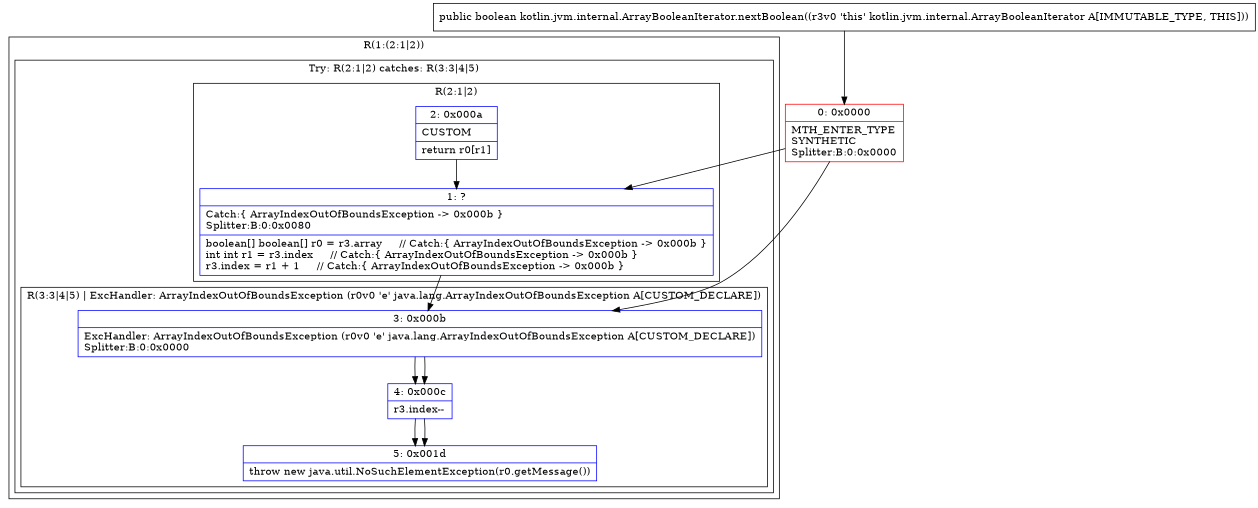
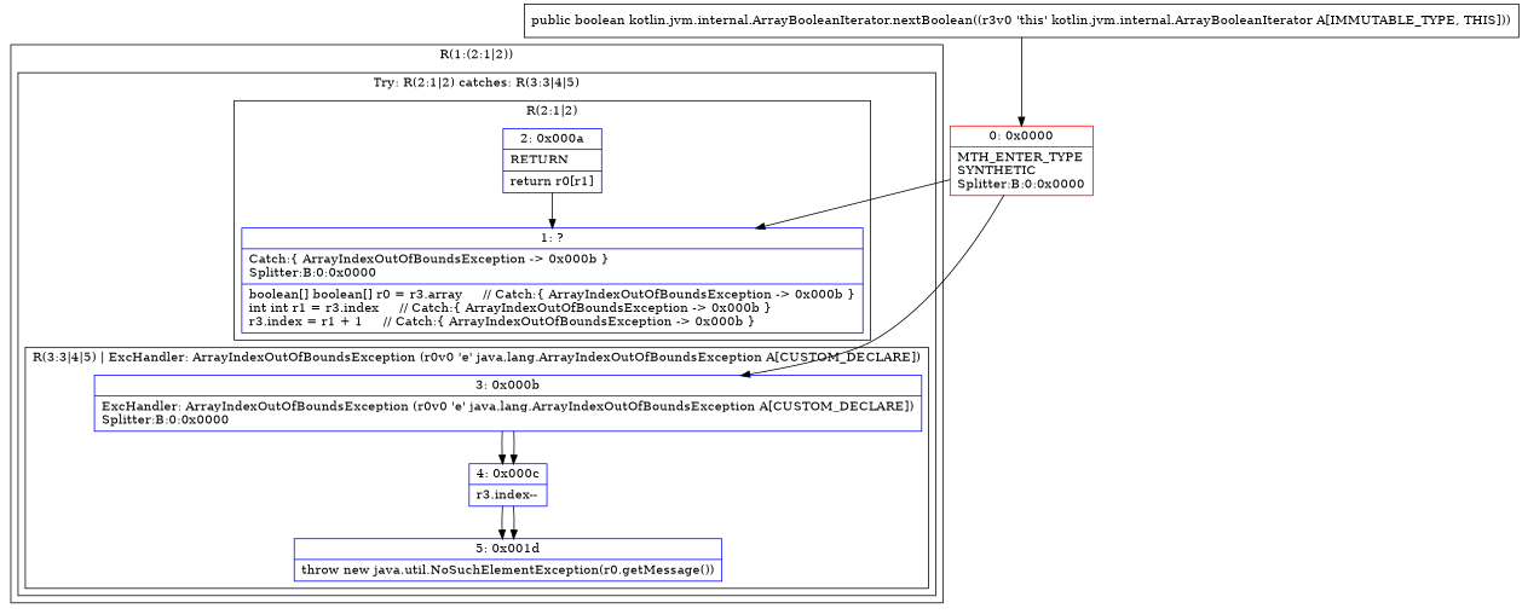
  digraph {
    node [color=blue shape=record]
-   n1 [label="{1\:\ ?|Catch:\{ ArrayIndexOutOfBoundsException \-\> 0x000b \}\lSplitter:B:0:0x0080\l|boolean[] boolean[] r0 = r3.array     \/\/ Catch:\{ ArrayIndexOutOfBoundsException \-\> 0x000b \}\lint int r1 = r3.index     \/\/ Catch:\{ ArrayIndexOutOfBoundsException \-\> 0x000b \}\lr3.index = r1 + 1     \/\/ Catch:\{ ArrayIndexOutOfBoundsException \-\> 0x000b \}\l}"]
-   n2 [label="{2\:\ 0x000a|CUSTOM\l|return r0[r1]\l}"]
+   n1 [label="{1\:\ ?|Catch:\{ ArrayIndexOutOfBoundsException \-\> 0x000b \}\lSplitter:B:0:0x0000\l|boolean[] boolean[] r0 = r3.array     \/\/ Catch:\{ ArrayIndexOutOfBoundsException \-\> 0x000b \}\lint int r1 = r3.index     \/\/ Catch:\{ ArrayIndexOutOfBoundsException \-\> 0x000b \}\lr3.index = r1 + 1     \/\/ Catch:\{ ArrayIndexOutOfBoundsException \-\> 0x000b \}\l}"]
+   n2 [label="{2\:\ 0x000a|RETURN\l|return r0[r1]\l}"]
    n3 [label="{3\:\ 0x000b|ExcHandler: ArrayIndexOutOfBoundsException (r0v0 'e' java.lang.ArrayIndexOutOfBoundsException A[CUSTOM_DECLARE])\lSplitter:B:0:0x0000\l}"]
    n4 [label="{4\:\ 0x000c|r3.index\-\-\l}"]
    n5 [label="{5\:\ 0x001d|throw new java.util.NoSuchElementException(r0.getMessage())\l}"]
    n6 [color=red label="{0\:\ 0x0000|MTH_ENTER_TYPE\lSYNTHETIC\lSplitter:B:0:0x0000\l}"]
    n7 [label="{public boolean kotlin.jvm.internal.ArrayBooleanIterator.nextBoolean((r3v0 'this' kotlin.jvm.internal.ArrayBooleanIterator A[IMMUTABLE_TYPE, THIS])) }" color=""]
    subgraph cluster_1 {
      label="R(1:(2:1|2))"
      subgraph cluster_2 {
        label="Try: R(2:1|2) catches: R(3:3|4|5)"
        subgraph cluster_3 {
          label="R(2:1|2)"
          n1
          n2
        }
        subgraph cluster_4 {
          label="R(3:3|4|5) | ExcHandler: ArrayIndexOutOfBoundsException (r0v0 'e' java.lang.ArrayIndexOutOfBoundsException A[CUSTOM_DECLARE])\l"
          n3
          n4
          n5
        }
      }
    }
    subgraph cluster_5 {
      label="R(3:3|4|5) | ExcHandler: ArrayIndexOutOfBoundsException (r0v0 'e' java.lang.ArrayIndexOutOfBoundsException A[CUSTOM_DECLARE])\l"
    }
-   n1 -> n3
    n2 -> n1
    n3 -> n4
    n3 -> n4
    n4 -> n5
    n4 -> n5
    n6 -> n1
    n6 -> n3
    n7 -> n6
  }
